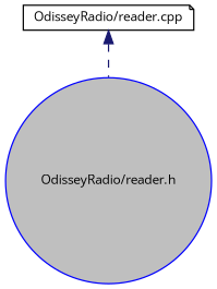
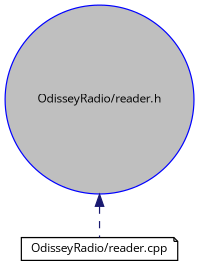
  digraph {
    fontname="Open Sans"
    node [fontname="Open Sans" fontsize=10 style=filled]
    n1 [color=blue fillcolor=grey75 fontcolor=black height=0.2 label="OdisseyRadio/reader.h" shape=circle width=0.4]
    n2 [color=black fillcolor=white height=0.2 label="OdisseyRadio/reader.cpp" shape=note width=0.4]
-   n2 -> n1 [color=midnightblue dir=back fontname="Open Sans" fontsize=10 labelfontname=Helvetica labelfontsize=10 style=dashed]
+   n1 -> n2 [color=midnightblue dir=back fontname="Open Sans" fontsize=10 labelfontname=Helvetica labelfontsize=10 style=dashed]
  }
